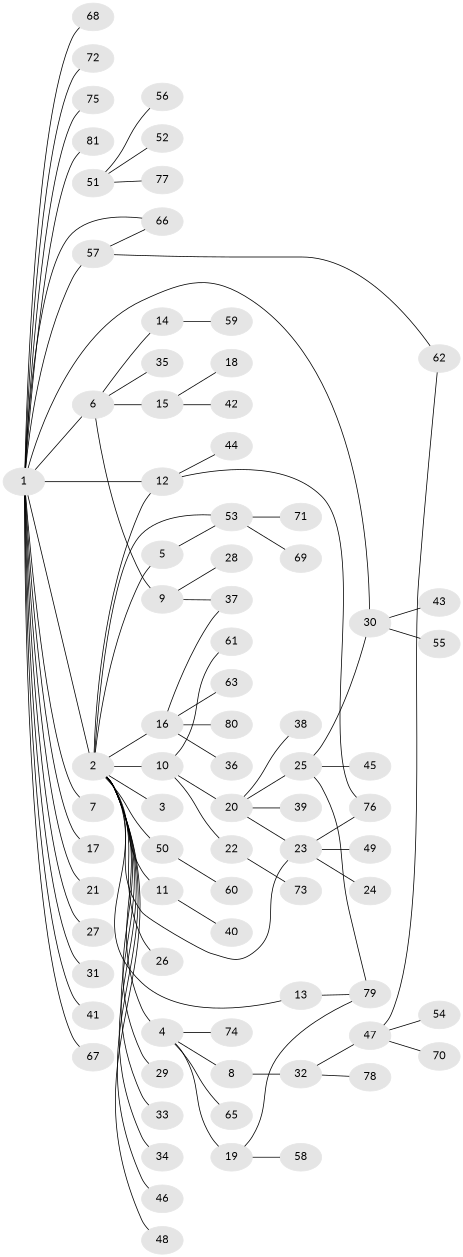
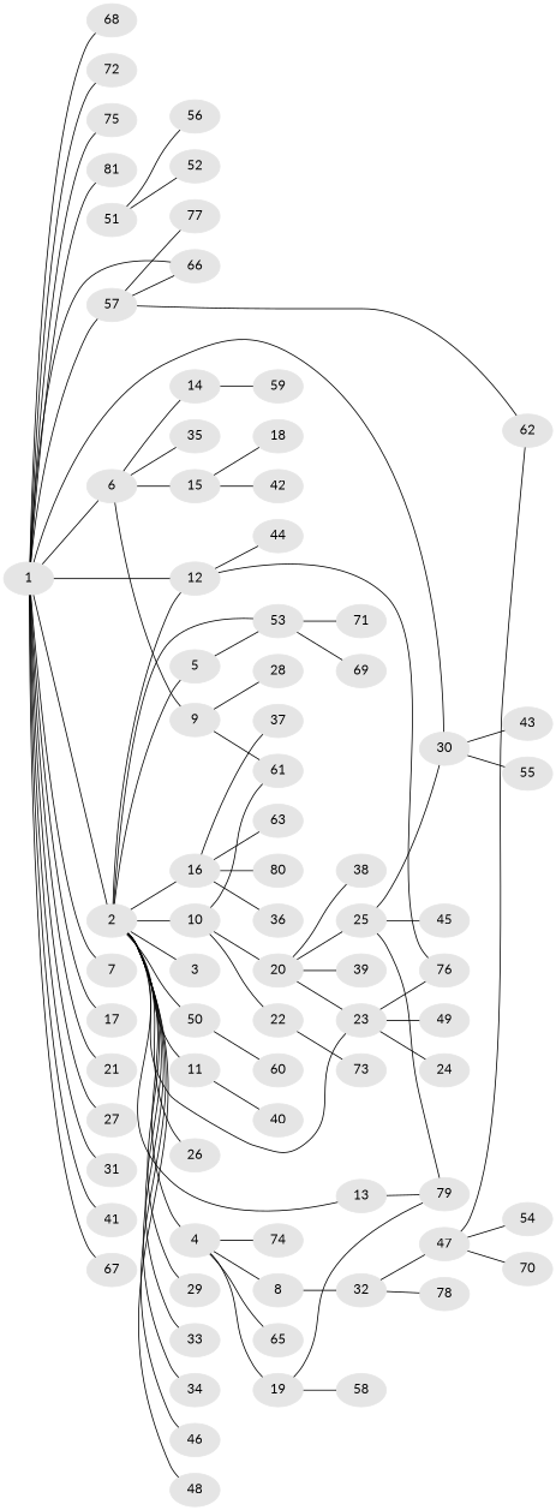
  graph {
    fontname=Lato
    rankdir=LR
    node [color=gray90 fontname=Lato style=filled]
    edge [fontname=Lato]
    1
    2
    6
    7
    12
    17
    21
    27
    30
    31
    41
    57
    66
    67
    68
    72
    75
    81
    3
    4
    5
    10
    11
    13
    16
    23
    26
    29
    33
    34
    46
    48
    50
    53
    9
    14
    15
    35
    44
    76
    43
    55
    62
    8
    19
    65
    74
    61
    20
    22
    40
    79
    36
    37
    63
    80
    24
    49
    60
    69
    71
    32
    58
    28
    59
    18
    42
    47
    78
    25
    38
    39
    73
    51
    52
    56
    77
    45
    54
    70
    1 -- 2
    1 -- 6
    1 -- 7
    1 -- 12
    1 -- 17
    1 -- 21
    1 -- 27
    1 -- 30
    1 -- 31
    1 -- 41
    1 -- 57
    1 -- 66
    1 -- 67
    1 -- 68
    1 -- 72
    1 -- 75
    1 -- 81
    2 -- 12
    2 -- 3
    2 -- 4
    2 -- 5
    2 -- 10
    2 -- 11
    2 -- 13
    2 -- 16
    2 -- 23
    2 -- 26
    2 -- 29
    2 -- 33
    2 -- 34
    2 -- 46
    2 -- 48
    2 -- 50
    2 -- 53
    6 -- 9
    6 -- 14
    6 -- 15
    6 -- 35
    12 -- 44
    12 -- 76
    30 -- 43
    30 -- 55
    57 -- 66
    57 -- 62
    4 -- 8
    4 -- 19
    4 -- 65
    4 -- 74
    5 -- 53
    10 -- 61
    10 -- 20
    10 -- 22
    11 -- 40
    13 -- 79
    16 -- 36
    16 -- 37
    16 -- 63
    16 -- 80
    23 -- 76
    23 -- 24
    23 -- 49
    50 -- 60
    53 -- 69
    53 -- 71
-   9 -- 37
+   9 -- 61
    9 -- 28
    14 -- 59
    15 -- 18
    15 -- 42
    8 -- 32
    19 -- 79
    19 -- 58
    20 -- 23
    20 -- 25
    20 -- 38
    20 -- 39
    22 -- 73
    32 -- 47
    32 -- 78
    47 -- 62
    47 -- 54
    47 -- 70
    25 -- 30
    25 -- 79
    25 -- 45
    51 -- 52
    51 -- 56
-   51 -- 77
+   57 -- 77
  }
